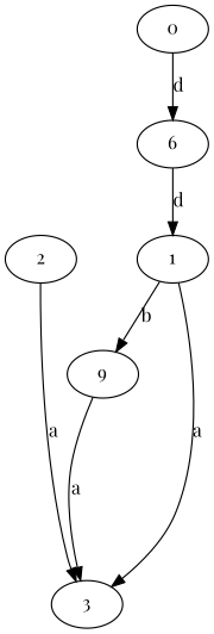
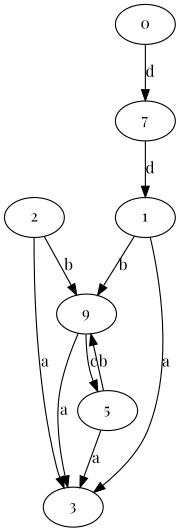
  strict digraph {
    fontname="Playfair Display"
    node [fontname="Playfair Display"]
    edge [fontname="Playfair Display"]
    1
    3
    n3 [label=9]
-   7 [label=6]
+   5
+   7
    2
    0
    1 -> 3 [label=a]
    1 -> n3 [label=b]
    n3 -> 3 [label=a]
+   n3 -> 5 [label=c]
+   5 -> 3 [label=a]
+   5 -> n3 [label=b]
    7 -> 1 [label=d]
    2 -> 3 [label=a]
+   2 -> n3 [label=b]
    0 -> 7 [label=d]
  }
